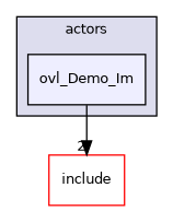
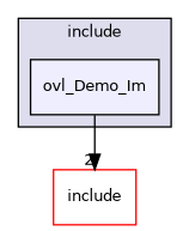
  digraph {
    compound=true
    node [fontname=Helvetica fontsize=10 shape=box style=filled]
    n1 [fillcolor="#eeeeff" label=ovl_Demo_Im pencolor=black]
    n2 [color=red fillcolor=white label=include]
    subgraph cluster_1 {
      bgcolor="#ddddee"
      fontname=Helvetica
      fontsize=10
-     label=actors
+     label=include
      pencolor=black
      n1
    }
    n1 -> n2 [headlabel=2 labeldistance=1.5 labelfontname=Helvetica labelfontsize=10]
  }
